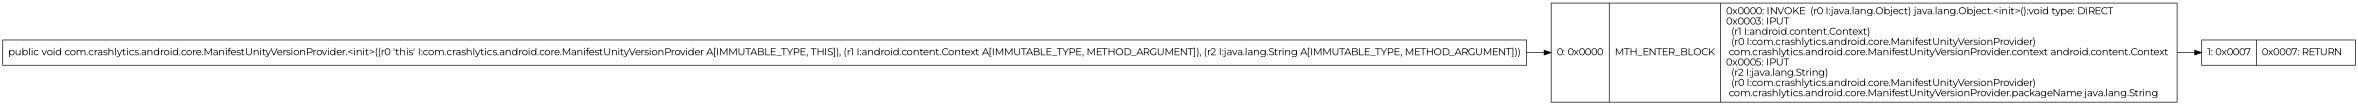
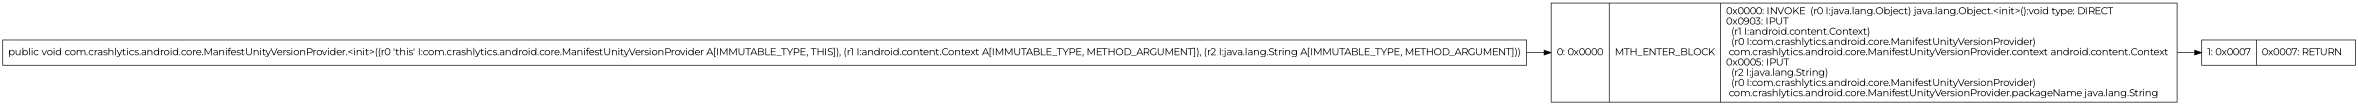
  digraph {
    rankdir=LR
    fontname=Montserrat
    node [shape=record fontname=Montserrat]
    edge [fontname=Montserrat]
-   n1 [label="{0\:\ 0x0000|MTH_ENTER_BLOCK\l|0x0000: INVOKE  (r0 I:java.lang.Object) java.lang.Object.\<init\>():void type: DIRECT \l0x0003: IPUT  \l  (r1 I:android.content.Context)\l  (r0 I:com.crashlytics.android.core.ManifestUnityVersionProvider)\l com.crashlytics.android.core.ManifestUnityVersionProvider.context android.content.Context \l0x0005: IPUT  \l  (r2 I:java.lang.String)\l  (r0 I:com.crashlytics.android.core.ManifestUnityVersionProvider)\l com.crashlytics.android.core.ManifestUnityVersionProvider.packageName java.lang.String \l}"]
+   n1 [label="{0\:\ 0x0000|MTH_ENTER_BLOCK\l|0x0000: INVOKE  (r0 I:java.lang.Object) java.lang.Object.\<init\>():void type: DIRECT \l0x0903: IPUT  \l  (r1 I:android.content.Context)\l  (r0 I:com.crashlytics.android.core.ManifestUnityVersionProvider)\l com.crashlytics.android.core.ManifestUnityVersionProvider.context android.content.Context \l0x0005: IPUT  \l  (r2 I:java.lang.String)\l  (r0 I:com.crashlytics.android.core.ManifestUnityVersionProvider)\l com.crashlytics.android.core.ManifestUnityVersionProvider.packageName java.lang.String \l}"]
    n2 [label="{1\:\ 0x0007|0x0007: RETURN   \l}"]
    n3 [label="{public void com.crashlytics.android.core.ManifestUnityVersionProvider.\<init\>((r0 'this' I:com.crashlytics.android.core.ManifestUnityVersionProvider A[IMMUTABLE_TYPE, THIS]), (r1 I:android.content.Context A[IMMUTABLE_TYPE, METHOD_ARGUMENT]), (r2 I:java.lang.String A[IMMUTABLE_TYPE, METHOD_ARGUMENT])) }"]
    n1 -> n2
    n3 -> n1
  }
